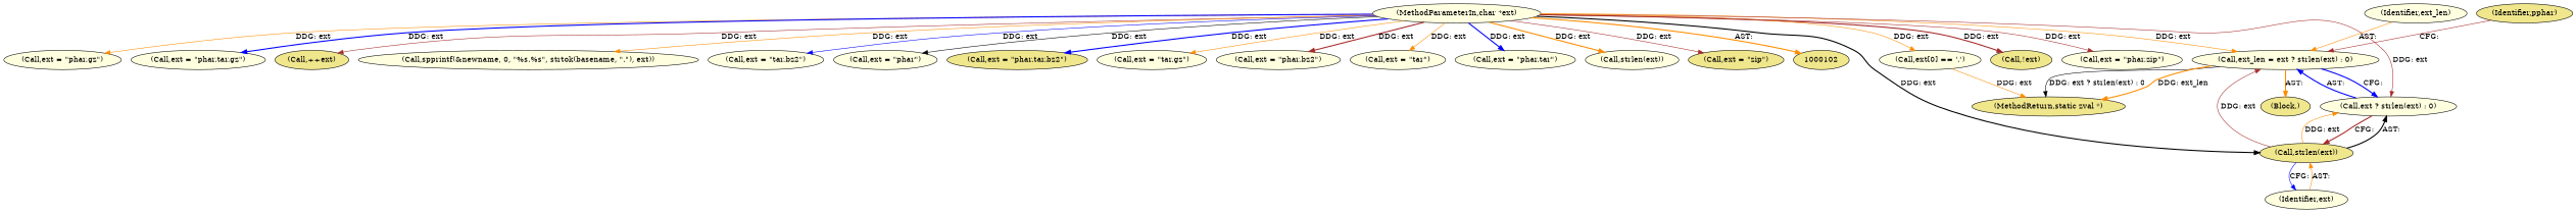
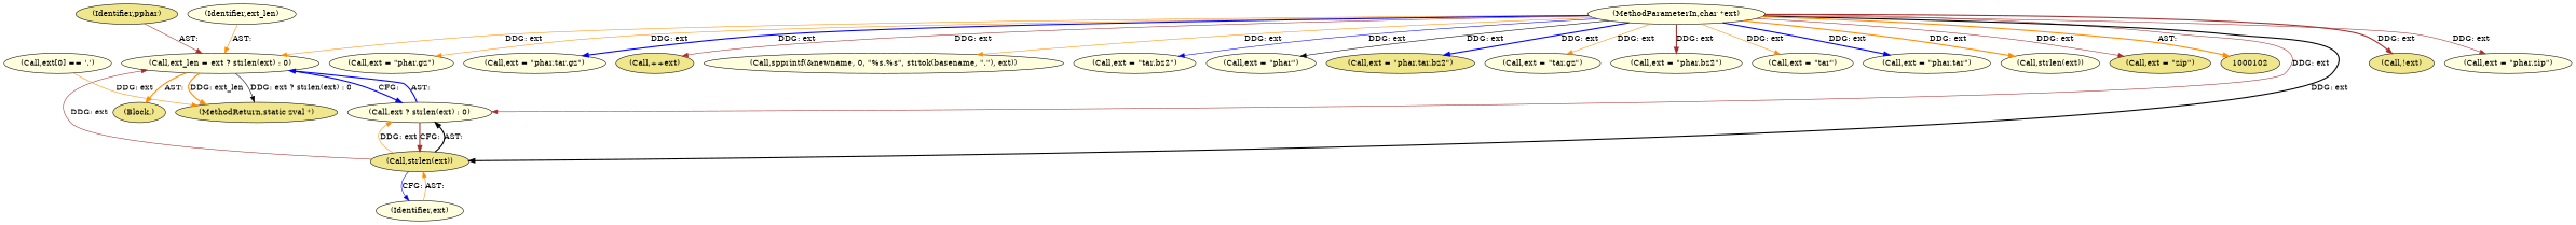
  digraph {
    node [fillcolor=lightyellow style=filled]
    edge [color=darkorange style=solid]
    n1 [label="(Call,ext_len = ext ? strlen(ext) : 0)"]
    n2 [label="(Call,ext ? strlen(ext) : 0)"]
    n3 [fillcolor=khaki label="(Block,)"]
    n4 [fillcolor=khaki label="(MethodReturn,static zval *)"]
    n5 [fillcolor=khaki label="(Call,strlen(ext))"]
    n6 [label="(MethodParameterIn,char *ext)"]
    n7 [fillcolor=khaki label="(Call,!ext)"]
    n8 [label="(Call,ext[0] == '.')"]
    n9 [label="(Call,ext = \"phar.zip\")"]
    n10 [label="(Call,ext = \"phar.gz\")"]
    n11 [label="(Call,ext = \"phar.tar.gz\")"]
    n12 [fillcolor=khaki label="(Call,++ext)"]
    n13 [label="(Call,spprintf(&newname, 0, \"%s.%s\", strtok(basename, \".\"), ext))"]
    n14 [label="(Call,ext = \"tar.bz2\")"]
    n15 [label="(Call,ext = \"phar\")"]
    n16 [fillcolor=khaki label="(Call,ext = \"phar.tar.bz2\")"]
    n17 [label="(Call,ext = \"tar.gz\")"]
    n18 [label="(Call,ext = \"phar.bz2\")"]
    n19 [label="(Call,ext = \"tar\")"]
    n20 [label="(Call,ext = \"phar.tar\")"]
    n21 [label="(Call,strlen(ext))"]
    n22 [fillcolor=khaki label="(Call,ext = \"zip\")"]
    1000102 [fillcolor=khaki]
    n24 [label="(Identifier,ext)"]
    n25 [fillcolor=khaki label="(Identifier,pphar)"]
    n26 [label="(Identifier,ext_len)"]
    n1 -> n2 [color=blue label="CFG: " style=bold]
    n1 -> n3 [label="AST: " style=bold]
    n1 -> n4 [color=black label="DDG: ext ? strlen(ext) : 0"]
    n1 -> n4 [label="DDG: ext_len" style=bold]
    n2 -> n1 [color=blue label="AST: " style=bold]
    n2 -> n5 [color=brown label="CFG: " style=bold]
    n5 -> n1 [color=brown label="DDG: ext"]
    n5 -> n2 [color=black label="AST: " style=bold]
    n5 -> n2 [label="DDG: ext"]
    n5 -> n24 [color=blue label="CFG: "]
    n6 -> n1 [label="DDG: ext"]
    n6 -> n2 [color=brown label="DDG: ext"]
    n6 -> n5 [color=black label="DDG: ext" style=bold]
    n6 -> n7 [color=brown label="DDG: ext" style=bold]
-   n6 -> n8 [label="DDG: ext"]
    n6 -> n9 [color=brown label="DDG: ext"]
    n6 -> n10 [label="DDG: ext"]
    n6 -> n11 [color=blue label="DDG: ext" style=bold]
    n6 -> n12 [color=brown label="DDG: ext"]
    n6 -> n13 [label="DDG: ext"]
    n6 -> n14 [color=blue label="DDG: ext"]
    n6 -> n15 [color=black label="DDG: ext"]
    n6 -> n16 [color=blue label="DDG: ext" style=bold]
    n6 -> n17 [label="DDG: ext"]
    n6 -> n18 [color=brown label="DDG: ext" style=bold]
    n6 -> n19 [label="DDG: ext"]
    n6 -> n20 [color=blue label="DDG: ext" style=bold]
    n6 -> n21 [label="DDG: ext" style=bold]
    n6 -> n22 [color=brown label="DDG: ext"]
    n6 -> 1000102 [label="AST: " style=bold]
    n8 -> n4 [label="DDG: ext"]
    n24 -> n5 [label="AST: "]
-   n25 -> n1 [color=brown label="CFG: "]
+   n25 -> n1 [color=brown label="AST: "]
    n26 -> n1 [label="AST: "]
  }
